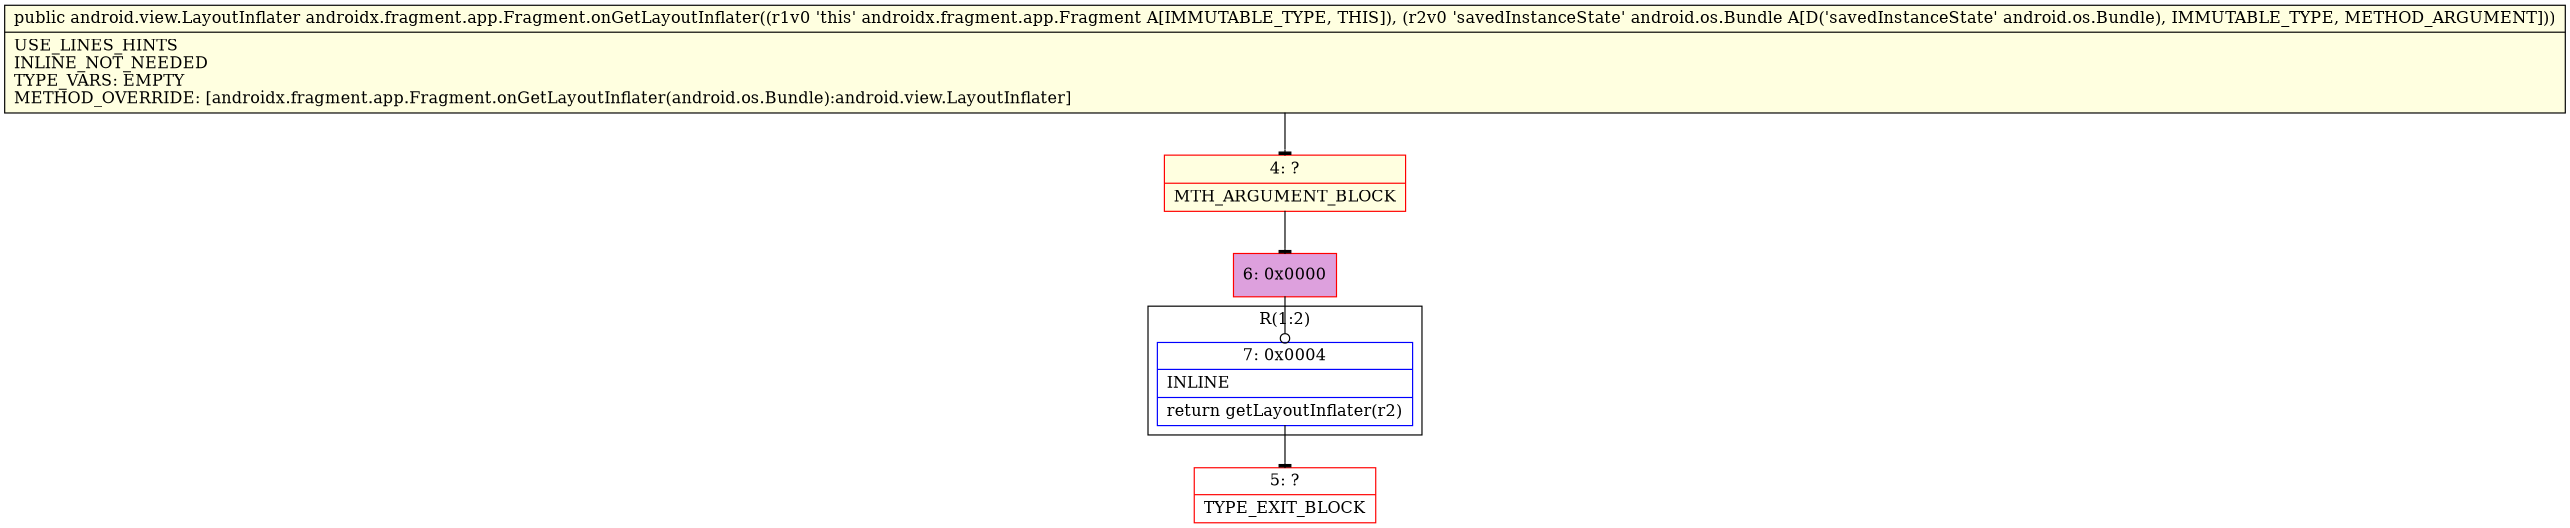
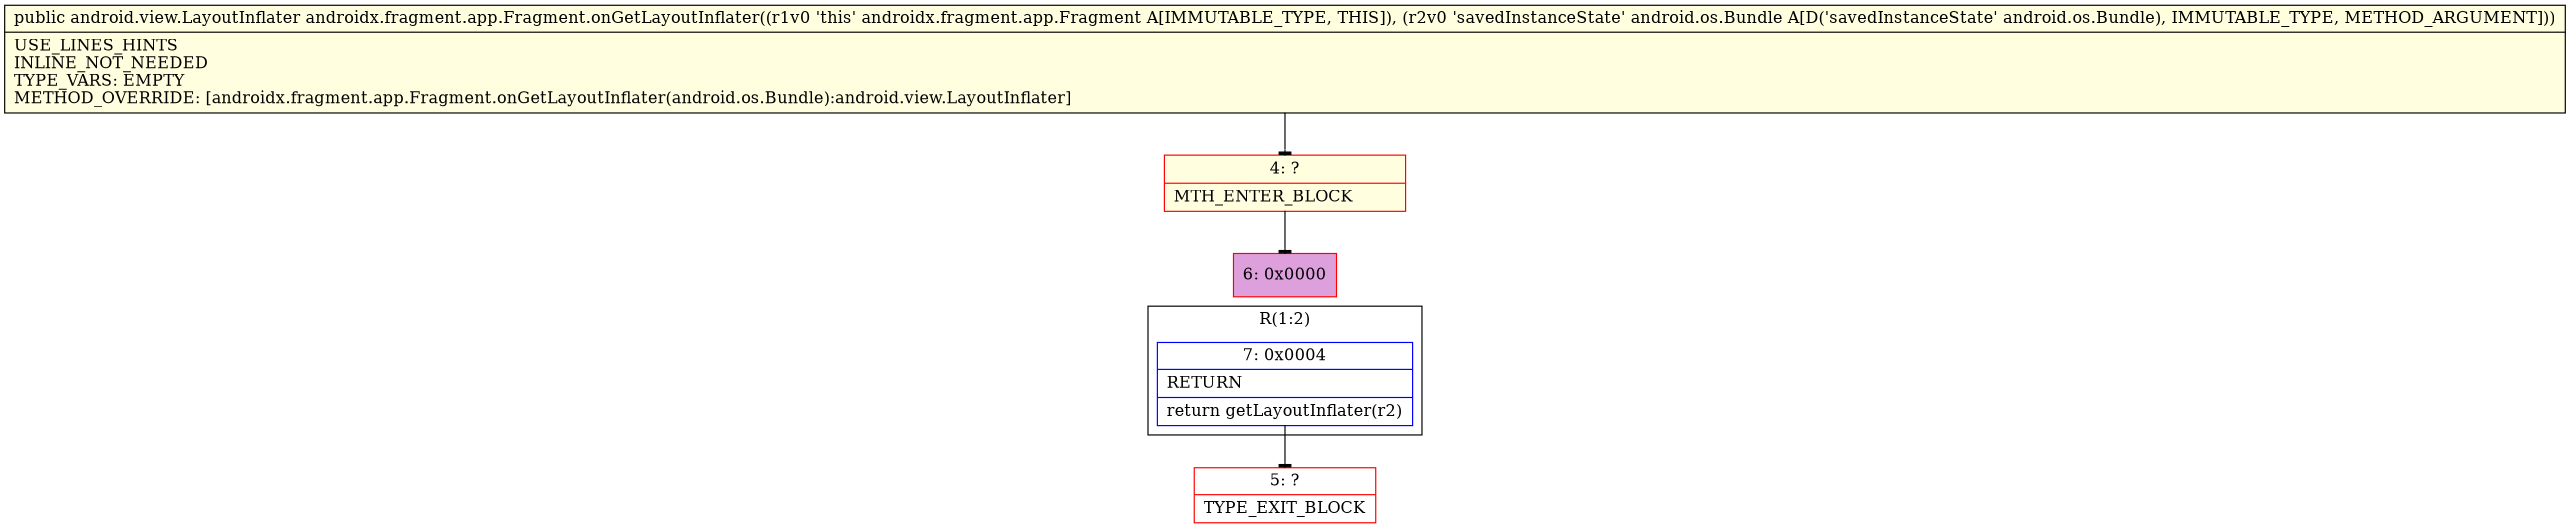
  digraph {
    node [color=red fillcolor=white shape=record style=filled]
    edge [arrowhead=tee]
-   n1 [color=blue label="{7\:\ 0x0004|INLINE\l|return getLayoutInflater(r2)\l}"]
+   n1 [color=blue label="{7\:\ 0x0004|RETURN\l|return getLayoutInflater(r2)\l}"]
    n2 [label="{5\:\ ?|TYPE_EXIT_BLOCK\l}"]
-   n3 [fillcolor=lightyellow label="{4\:\ ?|MTH_ARGUMENT_BLOCK\l}"]
+   n3 [fillcolor=lightyellow label="{4\:\ ?|MTH_ENTER_BLOCK\l}"]
    n4 [fillcolor=plum label="{6\:\ 0x0000}"]
    n5 [fillcolor=lightyellow label="{public android.view.LayoutInflater androidx.fragment.app.Fragment.onGetLayoutInflater((r1v0 'this' androidx.fragment.app.Fragment A[IMMUTABLE_TYPE, THIS]), (r2v0 'savedInstanceState' android.os.Bundle A[D('savedInstanceState' android.os.Bundle), IMMUTABLE_TYPE, METHOD_ARGUMENT]))  | USE_LINES_HINTS\lINLINE_NOT_NEEDED\lTYPE_VARS: EMPTY\lMETHOD_OVERRIDE: [androidx.fragment.app.Fragment.onGetLayoutInflater(android.os.Bundle):android.view.LayoutInflater]\l}" color=""]
    subgraph cluster_1 {
      label="R(1:2)"
      n1
    }
    n1 -> n2
    n3 -> n4
-   n4 -> n1 [arrowhead=odot]
    n5 -> n3
  }
